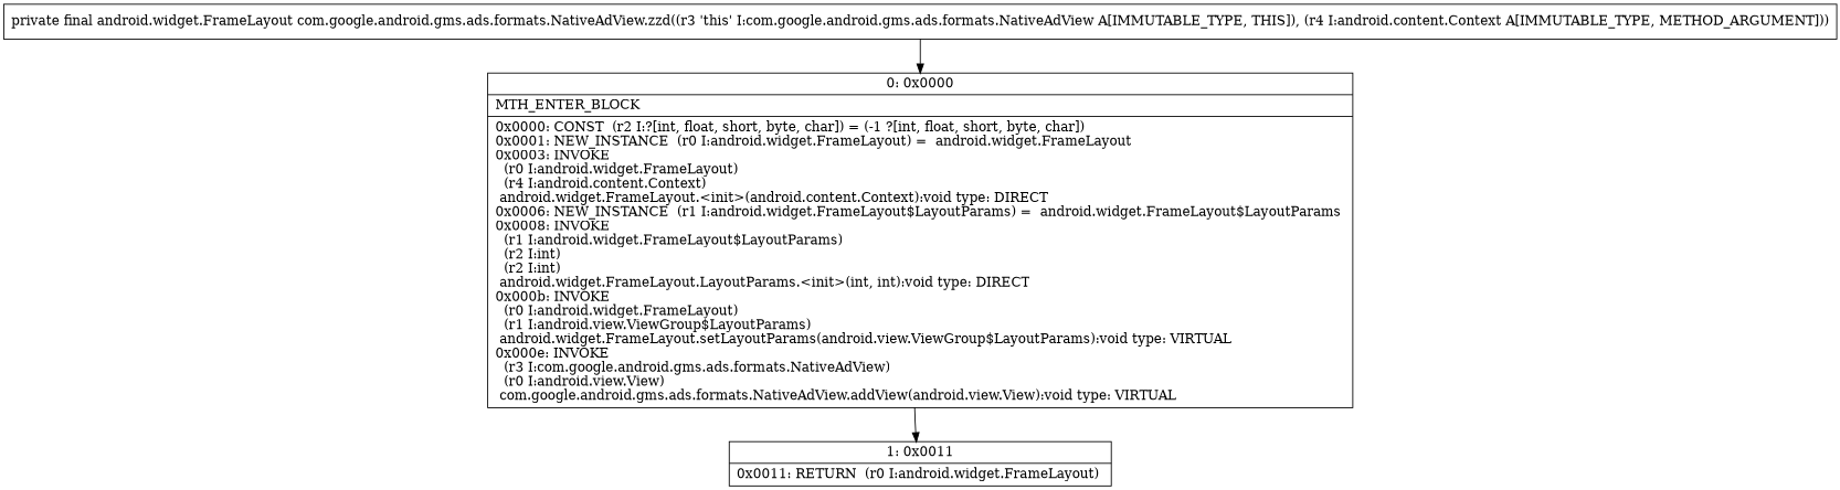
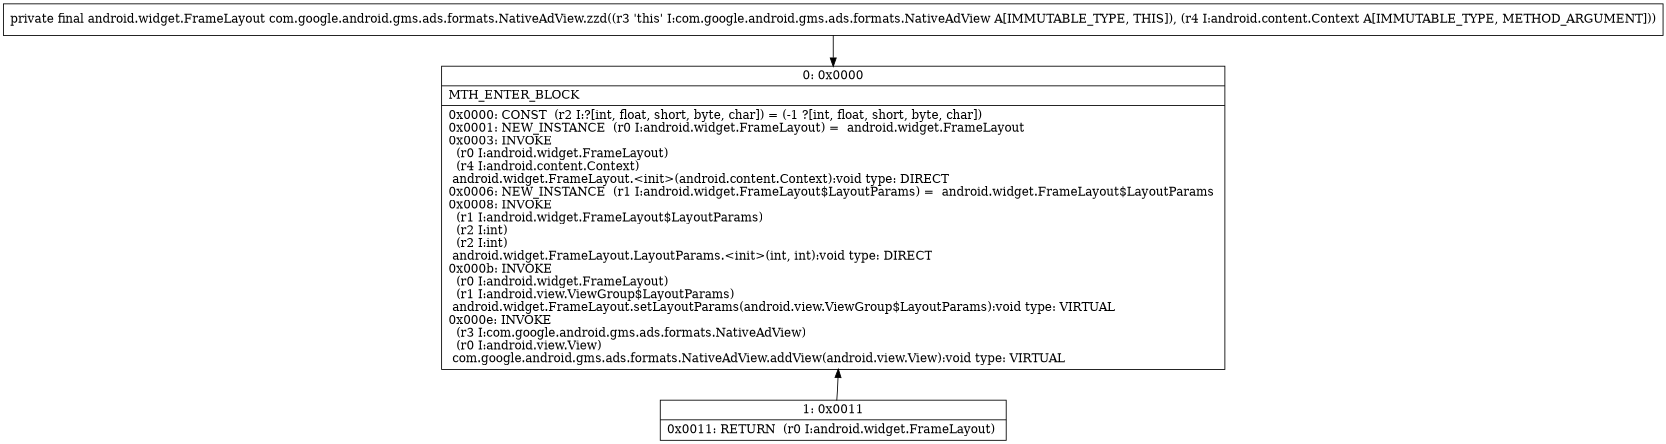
  digraph {
    node [shape=record]
    n1 [label="{0\:\ 0x0000|MTH_ENTER_BLOCK\l|0x0000: CONST  (r2 I:?[int, float, short, byte, char]) = (\-1 ?[int, float, short, byte, char]) \l0x0001: NEW_INSTANCE  (r0 I:android.widget.FrameLayout) =  android.widget.FrameLayout \l0x0003: INVOKE  \l  (r0 I:android.widget.FrameLayout)\l  (r4 I:android.content.Context)\l android.widget.FrameLayout.\<init\>(android.content.Context):void type: DIRECT \l0x0006: NEW_INSTANCE  (r1 I:android.widget.FrameLayout$LayoutParams) =  android.widget.FrameLayout$LayoutParams \l0x0008: INVOKE  \l  (r1 I:android.widget.FrameLayout$LayoutParams)\l  (r2 I:int)\l  (r2 I:int)\l android.widget.FrameLayout.LayoutParams.\<init\>(int, int):void type: DIRECT \l0x000b: INVOKE  \l  (r0 I:android.widget.FrameLayout)\l  (r1 I:android.view.ViewGroup$LayoutParams)\l android.widget.FrameLayout.setLayoutParams(android.view.ViewGroup$LayoutParams):void type: VIRTUAL \l0x000e: INVOKE  \l  (r3 I:com.google.android.gms.ads.formats.NativeAdView)\l  (r0 I:android.view.View)\l com.google.android.gms.ads.formats.NativeAdView.addView(android.view.View):void type: VIRTUAL \l}"]
    n2 [label="{1\:\ 0x0011|0x0011: RETURN  (r0 I:android.widget.FrameLayout) \l}"]
    n3 [label="{private final android.widget.FrameLayout com.google.android.gms.ads.formats.NativeAdView.zzd((r3 'this' I:com.google.android.gms.ads.formats.NativeAdView A[IMMUTABLE_TYPE, THIS]), (r4 I:android.content.Context A[IMMUTABLE_TYPE, METHOD_ARGUMENT])) }"]
-   n1 -> n2
+   n2 -> n1
    n3 -> n1
  }
